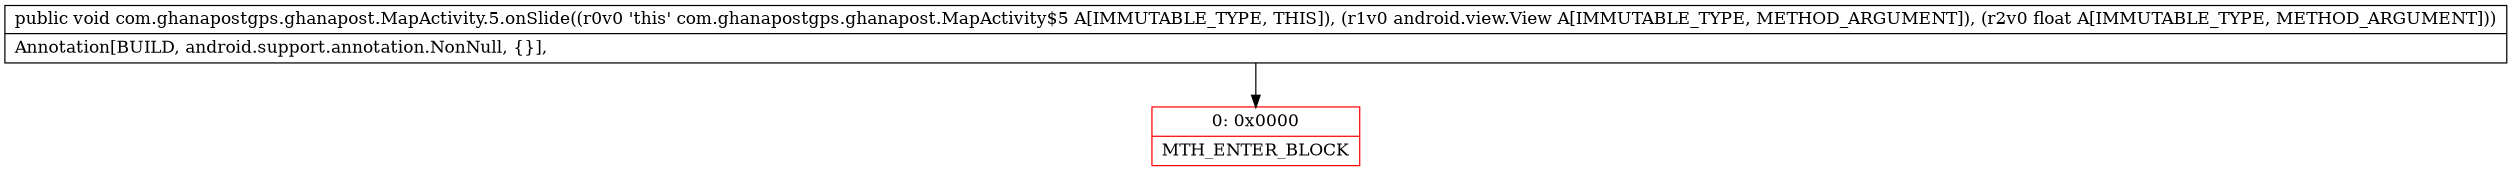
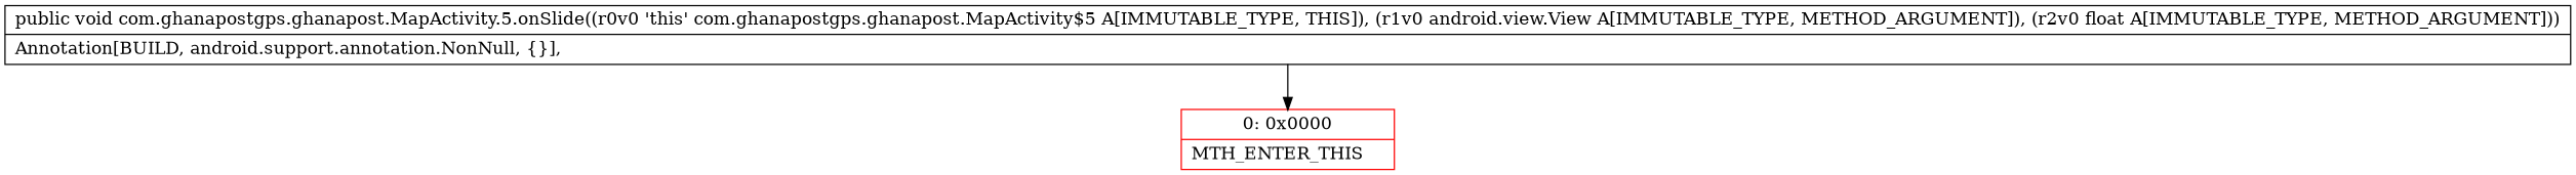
  digraph {
    node [shape=record]
-   n1 [color=red label="{0\:\ 0x0000|MTH_ENTER_BLOCK\l}"]
+   n1 [color=red label="{0\:\ 0x0000|MTH_ENTER_THIS\l}"]
    n2 [label="{public void com.ghanapostgps.ghanapost.MapActivity.5.onSlide((r0v0 'this' com.ghanapostgps.ghanapost.MapActivity$5 A[IMMUTABLE_TYPE, THIS]), (r1v0 android.view.View A[IMMUTABLE_TYPE, METHOD_ARGUMENT]), (r2v0 float A[IMMUTABLE_TYPE, METHOD_ARGUMENT]))  | Annotation[BUILD, android.support.annotation.NonNull, \{\}], \l}"]
    subgraph cluster_1 {
      label="R(0)"
    }
    n2 -> n1
  }
